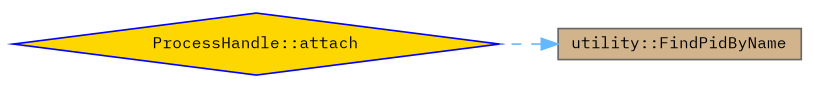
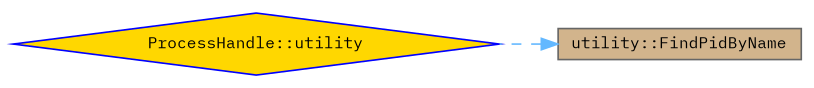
  digraph {
    rankdir=RL
    fontname="IBM Plex Mono"
    node [fontname="IBM Plex Mono" fontsize=10 style=filled]
    n1 [color=gray40 fillcolor=tan fontcolor=black height=0.2 label="utility::FindPidByName" shape=box width=0.4]
-   n2 [color=blue fillcolor=gold height=0.2 label="ProcessHandle::attach" shape=diamond width=0.4]
+   n2 [color=blue fillcolor=gold height=0.2 label="ProcessHandle::utility" shape=diamond width=0.4]
    n1 -> n2 [color=steelblue1 dir=back fontname="IBM Plex Mono" fontsize=10 labelfontname=Helvetica labelfontsize=10 style=dashed]
  }
